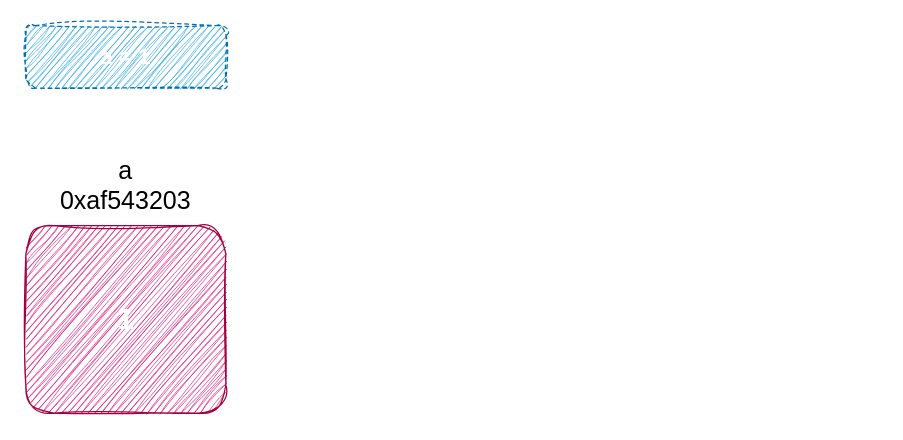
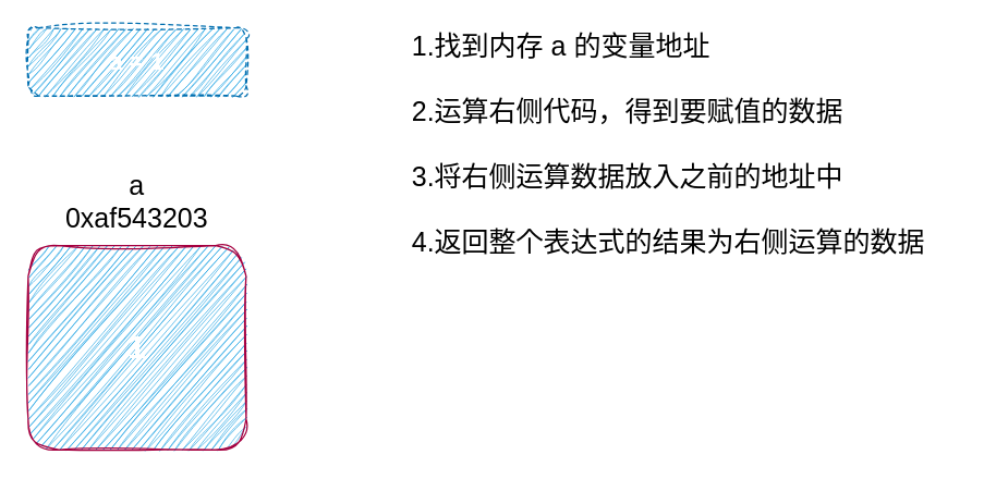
  <mxCell id="0" />
  <mxCell id="1" parent="0" />
  <mxCell id="2" value="&lt;h2&gt;a = 1&lt;/h2&gt;" style="rounded=1;whiteSpace=wrap;html=1;fillColor=#1ba1e2;fontColor=#ffffff;strokeColor=#006EAF;sketch=1;curveFitting=1;jiggle=2;dashed=1;" parent="1" vertex="1"><mxGeometry x="20" y="20" width="160" height="50" as="geometry" /></mxCell>
- <mxCell id="3" value="&lt;h1&gt;1&lt;/h1&gt;" style="rounded=1;whiteSpace=wrap;html=1;fillColor=#d80073;fontColor=#ffffff;strokeColor=#A50040;sketch=1;curveFitting=1;jiggle=2;" vertex="1" parent="1"><mxGeometry x="20" y="180" width="160" height="150" as="geometry" /></mxCell>
+ <mxCell id="3" value="&lt;h1&gt;1&lt;/h1&gt;" style="rounded=1;whiteSpace=wrap;html=1;fillColor=#1ba1e2;fontColor=#ffffff;strokeColor=#A50040;sketch=1;curveFitting=1;jiggle=2;" vertex="1" parent="1"><mxGeometry x="20" y="180" width="160" height="150" as="geometry" /></mxCell>
  <mxCell id="4" value="&lt;font face=&quot;Helvetica&quot;&gt;a&lt;/font&gt;" style="text;html=1;strokeColor=none;fillColor=none;align=center;verticalAlign=middle;whiteSpace=wrap;rounded=0;sketch=1;hachureGap=4;jiggle=2;curveFitting=1;fontFamily=Architects Daughter;fontSource=https%3A%2F%2Ffonts.googleapis.com%2Fcss%3Ffamily%3DArchitects%2BDaughter;fontSize=20;" vertex="1" parent="1"><mxGeometry x="70" y="120" width="60" height="30" as="geometry" /></mxCell>
  <mxCell id="5" value="&lt;font face=&quot;Helvetica&quot;&gt;0xaf543203&lt;/font&gt;" style="text;html=1;strokeColor=none;fillColor=none;align=center;verticalAlign=middle;whiteSpace=wrap;rounded=0;sketch=1;hachureGap=4;jiggle=2;curveFitting=1;fontFamily=Architects Daughter;fontSource=https%3A%2F%2Ffonts.googleapis.com%2Fcss%3Ffamily%3DArchitects%2BDaughter;fontSize=20;" vertex="1" parent="1"><mxGeometry x="70" y="144" width="60" height="30" as="geometry" /></mxCell>
+ <mxCell id="6" value="&lt;font face=&quot;Helvetica&quot;&gt;1.找到内存 a 的变量地址&lt;br&gt;&lt;br&gt;2.运算右侧代码，得到要赋值的数据&lt;br&gt;&lt;br&gt;3.将右侧运算数据放入之前的地址中&lt;br&gt;&lt;br&gt;4.返回整个表达式的结果为右侧运算的数据&lt;br&gt;&lt;/font&gt;" style="text;html=1;strokeColor=none;fillColor=none;align=left;verticalAlign=middle;whiteSpace=wrap;rounded=0;sketch=1;hachureGap=4;jiggle=2;curveFitting=1;fontFamily=Architects Daughter;fontSource=https%3A%2F%2Ffonts.googleapis.com%2Fcss%3Ffamily%3DArchitects%2BDaughter;fontSize=20;" vertex="1" parent="1"><mxGeometry x="300" y="30" width="400" height="150" as="geometry" /></mxCell>
